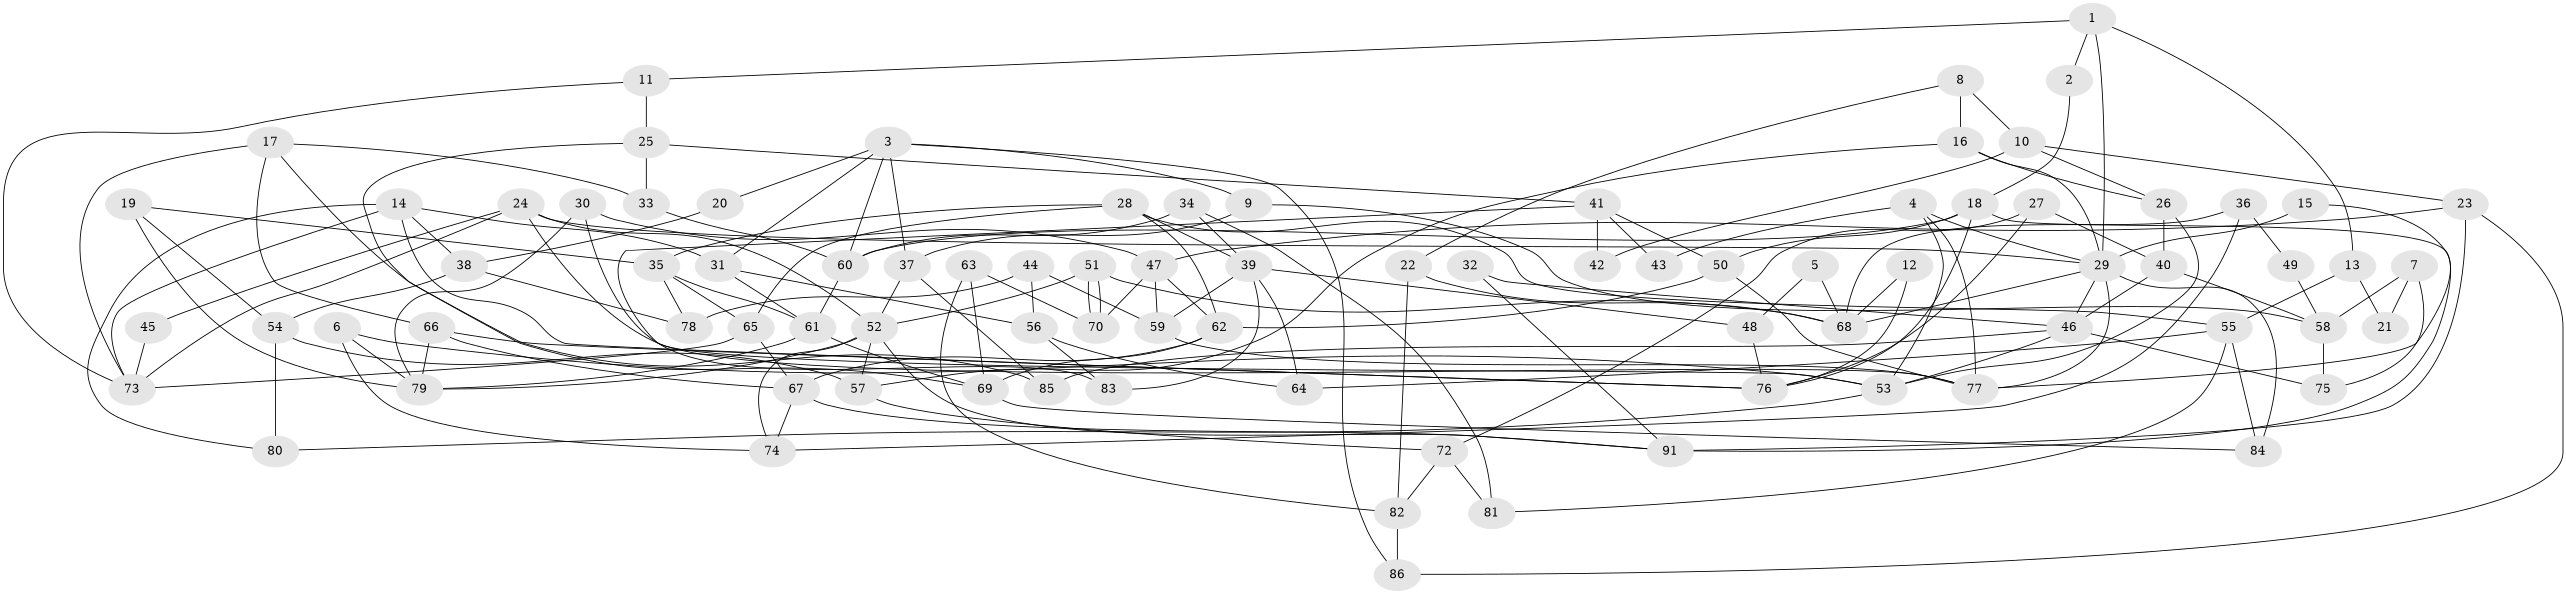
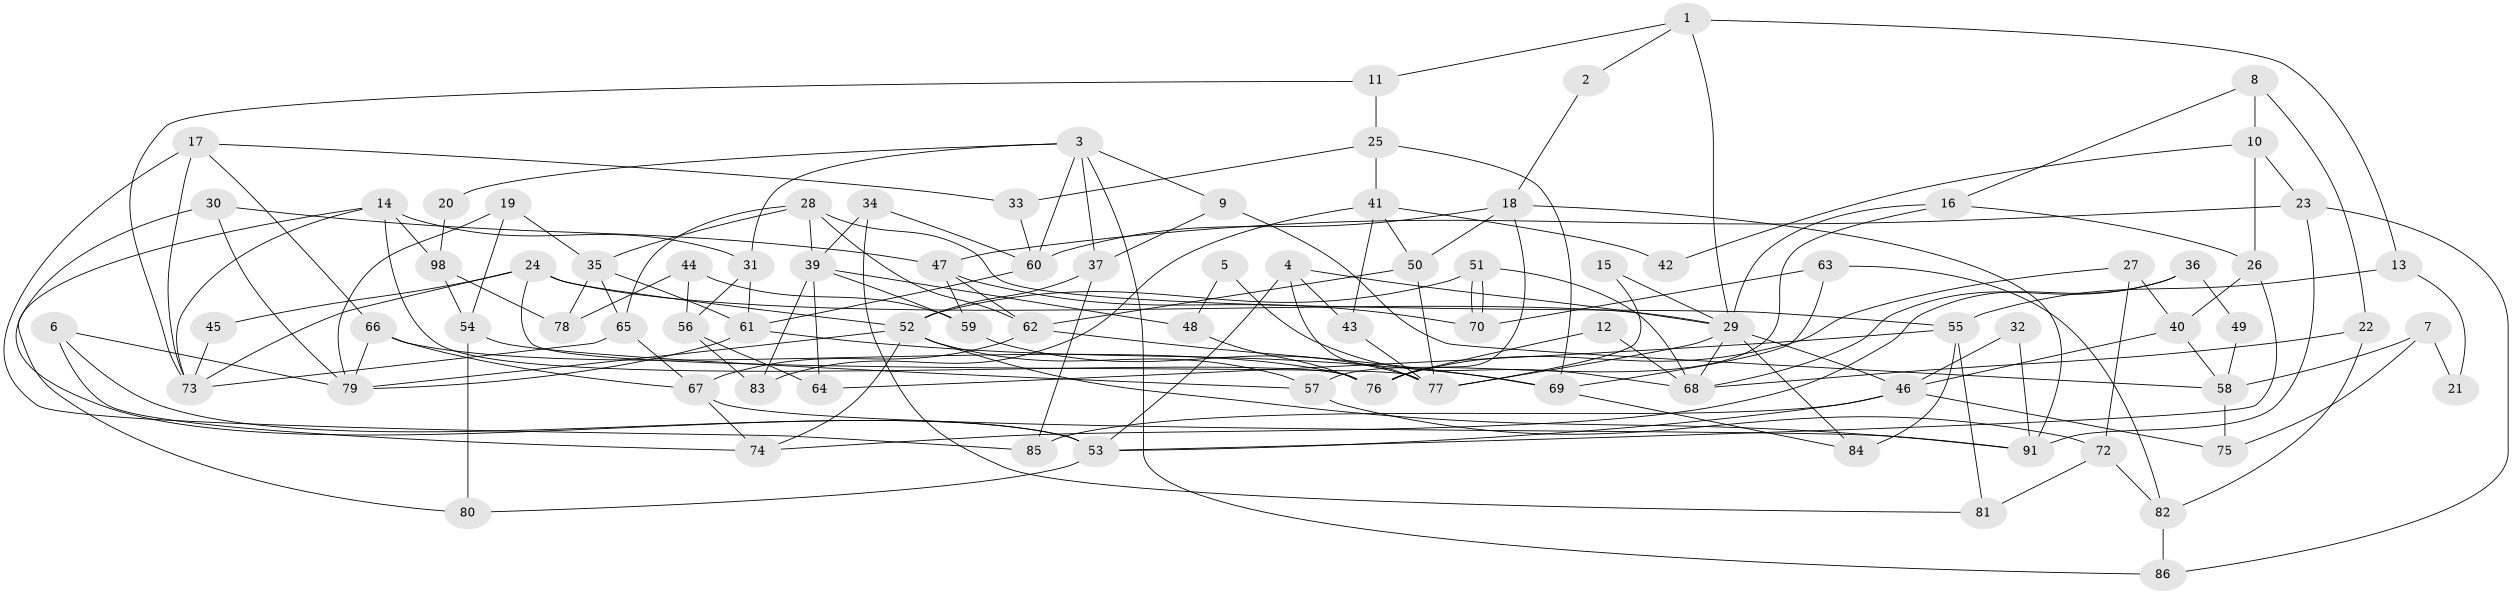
  graph {
    node [color=gray90 style=filled]
    1
    2
    11
    13
    29
    18
    25
    73
    21
    55
    46
    77
    68
    84
    53
    75
    85
    60
    76
    50
    n21 [label=91]
    3
    9
    20
    31
    37
    86
    58
-   38
+   38 [label=98]
    56
    61
    52
    4
    43
    80
    5
    48
    6
    74
    79
    7
    8
    10
    16
    22
    23
    26
    42
    57
    82
    47
    40
    33
    41
    69
    12
    81
    64
    14
    54
    78
    15
    72
    17
    66
    67
    62
    19
    35
    65
    59
    70
    24
    45
    83
    27
    28
    39
    30
    32
    34
    36
    49
    44
    51
    63
    1 -- 2
    1 -- 11
    1 -- 13
    1 -- 29
    2 -- 18
    11 -- 25
    11 -- 73
    13 -- 21
    13 -- 55
    29 -- 46
    29 -- 77
    29 -- 68
    29 -- 84
    18 -- 60
    18 -- 76
    18 -- 50
    18 -- n21
    25 -- 33
    25 -- 41
    25 -- 69
    55 -- 84
    55 -- 81
    55 -- 64
    46 -- 53
    46 -- 75
    46 -- 85
    53 -- 80
    60 -- 61
    50 -- 77
    50 -- 62
    3 -- 60
    3 -- 9
    3 -- 20
    3 -- 31
    3 -- 37
    3 -- 86
    9 -- 37
    9 -- 58
    20 -- 38
    31 -- 56
    31 -- 61
    37 -- 85
    37 -- 52
    58 -- 75
    38 -- 54
    38 -- 78
    56 -- 64
    56 -- 83
    61 -- 79
    61 -- 69
    52 -- n21
    52 -- 74
    52 -- 79
    52 -- 57
    4 -- 29
    4 -- 77
    4 -- 53
    4 -- 43
+   43 -- 77
    5 -- 68
    5 -- 48
    48 -- 76
    6 -- 53
    6 -- 74
    6 -- 79
    7 -- 21
    7 -- 75
    7 -- 58
    8 -- 10
    8 -- 16
    8 -- 22
    10 -- 23
    10 -- 26
    10 -- 42
    16 -- 29
    16 -- 26
    16 -- 57
    22 -- 68
    22 -- 82
    23 -- n21
    23 -- 86
    23 -- 47
    26 -- 53
    26 -- 40
    57 -- 72
    82 -- 86
    47 -- 62
    47 -- 59
    47 -- 70
    40 -- 46
    40 -- 58
    33 -- 60
    41 -- 50
    41 -- 43
    41 -- 42
    41 -- 83
    69 -- 84
    12 -- 68
    12 -- 76
    14 -- 73
    14 -- 76
    14 -- 31
    14 -- 38
    14 -- 80
    54 -- 80
    54 -- 57
    15 -- 29
    15 -- 77
    72 -- 82
    72 -- 81
    17 -- 73
    17 -- 85
    17 -- 33
    17 -- 66
    66 -- 76
    66 -- 79
    66 -- 67
    67 -- n21
    67 -- 74
    62 -- 69
    62 -- 67
    19 -- 79
    19 -- 54
    19 -- 35
    35 -- 61
    35 -- 78
    35 -- 65
    65 -- 73
    65 -- 67
    59 -- 77
    24 -- 29
    24 -- 73
    24 -- 77
    24 -- 52
    24 -- 45
    45 -- 73
    27 -- 76
    27 -- 40
    27 -- 72
    28 -- 55
    28 -- 62
    28 -- 35
    28 -- 65
    28 -- 39
    39 -- 48
    39 -- 64
    39 -- 59
    39 -- 83
    30 -- 53
    30 -- 79
    30 -- 47
    32 -- 46
    32 -- n21
    34 -- 60
    34 -- 81
    34 -- 39
    36 -- 68
    36 -- 74
    36 -- 49
    49 -- 58
    44 -- 56
    44 -- 78
    44 -- 59
    51 -- 68
    51 -- 52
    51 -- 70
    51 -- 70
    63 -- 82
    63 -- 69
    63 -- 70
  }
